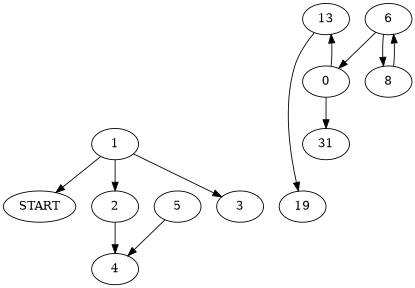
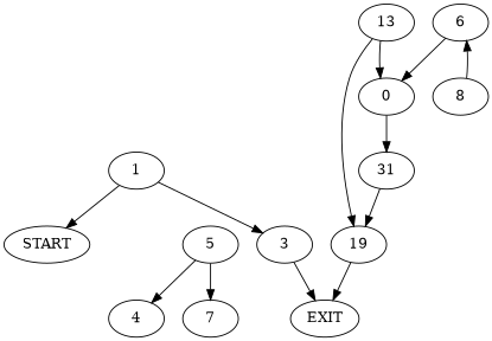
  digraph {
    n1 [label=START]
    1
-   2
    3
+   n5 [label=EXIT]
    4
    5
+   7
    6
    8
    n11 [label=0]
    n12 [label=13]
    n13 [label=31]
    n14 [label=19]
    1 -> n1
-   1 -> 2
    1 -> 3
-   2 -> 4
+   3 -> n5
    5 -> 4
-   6 -> 8
+   5 -> 7
    6 -> n11
    8 -> 6
-   n11 -> n12
+   n12 -> n11
    n11 -> n13
    n12 -> n14
+   n13 -> n14
+   n14 -> n5
  }
